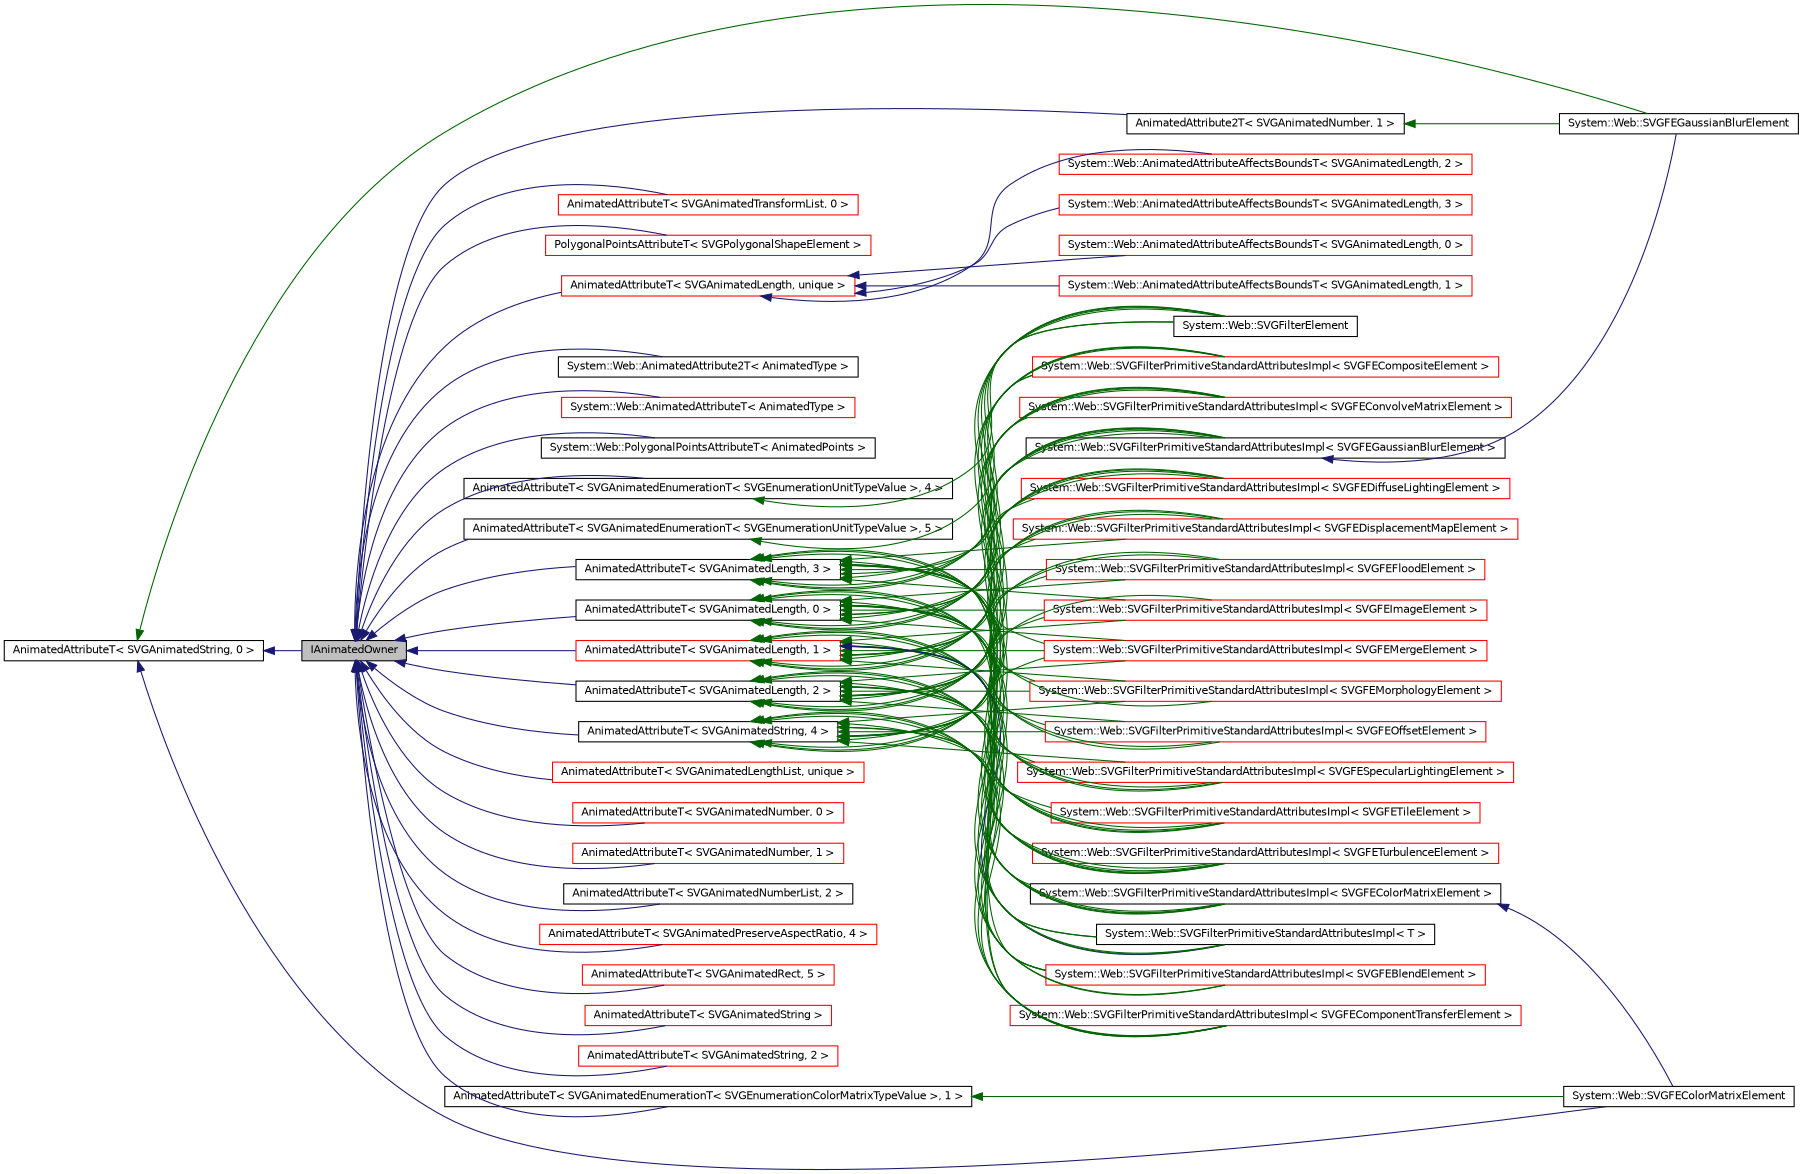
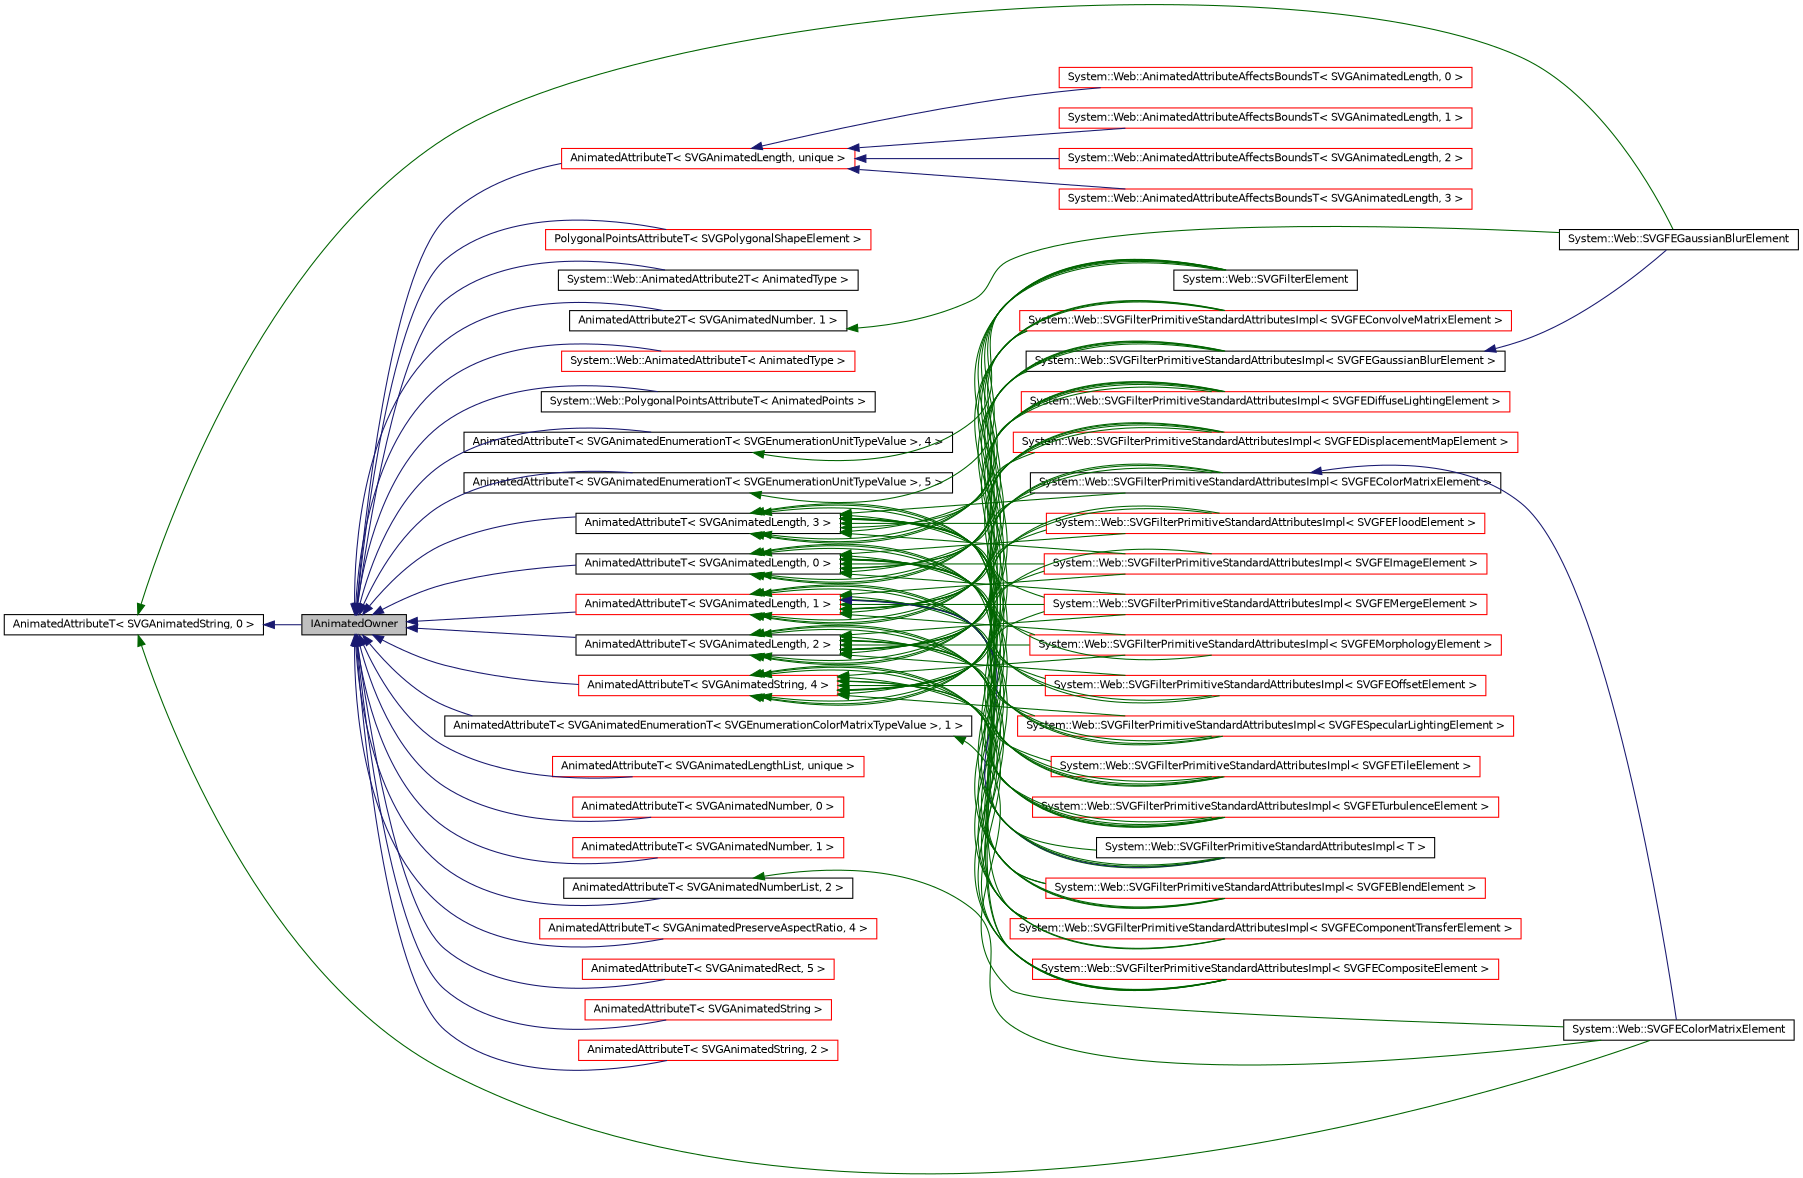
  digraph {
    rankdir=LR
    node [color=red fillcolor=white fontname=Helvetica fontsize=10 shape=record style=filled]
    edge [color=darkgreen dir=back fontname=Helvetica fontsize=10 labelfontname=Helvetica labelfontsize=10 style=solid]
    n1 [color=black fillcolor=grey75 fontcolor=black height=0.2 label=IAnimatedOwner width=0.4]
    n2 [color=black height=0.2 label="AnimatedAttribute2T\< SVGAnimatedNumber, 1 \>" width=0.4]
    n3 [color=black height=0.2 label="AnimatedAttributeT\< SVGAnimatedEnumerationT\< SVGEnumerationColorMatrixTypeValue \>, 1 \>" width=0.4]
    n4 [color=black height=0.2 label="AnimatedAttributeT\< SVGAnimatedEnumerationT\< SVGEnumerationUnitTypeValue \>, 4 \>" width=0.4]
    n5 [color=black height=0.2 label="AnimatedAttributeT\< SVGAnimatedEnumerationT\< SVGEnumerationUnitTypeValue \>, 5 \>" width=0.4]
    n6 [color=black height=0.2 label="AnimatedAttributeT\< SVGAnimatedLength, 0 \>" width=0.4]
    n7 [height=0.2 label="AnimatedAttributeT\< SVGAnimatedLength, 1 \>" width=0.4]
    n8 [color=black height=0.2 label="AnimatedAttributeT\< SVGAnimatedLength, 2 \>" width=0.4]
    n9 [color=black height=0.2 label="AnimatedAttributeT\< SVGAnimatedLength, 3 \>" width=0.4]
    n10 [height=0.2 label="AnimatedAttributeT\< SVGAnimatedLength, unique \>" width=0.4]
    n11 [height=0.2 label="AnimatedAttributeT\< SVGAnimatedLengthList, unique \>" width=0.4]
    n12 [height=0.2 label="AnimatedAttributeT\< SVGAnimatedNumber, 0 \>" width=0.4]
    n13 [height=0.2 label="AnimatedAttributeT\< SVGAnimatedNumber, 1 \>" width=0.4]
    n14 [color=black height=0.2 label="AnimatedAttributeT\< SVGAnimatedNumberList, 2 \>" width=0.4]
    n15 [height=0.2 label="AnimatedAttributeT\< SVGAnimatedPreserveAspectRatio, 4 \>" width=0.4]
    n16 [height=0.2 label="AnimatedAttributeT\< SVGAnimatedRect, 5 \>" width=0.4]
    n17 [height=0.2 label="AnimatedAttributeT\< SVGAnimatedString \>" width=0.4]
    n18 [height=0.2 label="AnimatedAttributeT\< SVGAnimatedString, 2 \>" width=0.4]
-   n19 [color=black height=0.2 label="AnimatedAttributeT\< SVGAnimatedString, 4 \>" width=0.4]
-   n20 [height=0.2 label="AnimatedAttributeT\< SVGAnimatedTransformList, 0 \>" width=0.4]
+   n19 [height=0.2 label="AnimatedAttributeT\< SVGAnimatedString, 4 \>" width=0.4]
    n21 [height=0.2 label="PolygonalPointsAttributeT\< SVGPolygonalShapeElement \>" width=0.4]
    n22 [color=black height=0.2 label="System::Web::AnimatedAttribute2T\< AnimatedType \>" width=0.4]
    n23 [height=0.2 label="System::Web::AnimatedAttributeT\< AnimatedType \>" width=0.4]
    n24 [color=black height=0.2 label="System::Web::PolygonalPointsAttributeT\< AnimatedPoints \>" width=0.4]
    n25 [color=black height=0.2 label="System::Web::SVGFEGaussianBlurElement" width=0.4]
    n26 [color=black height=0.2 label="System::Web::SVGFEColorMatrixElement" width=0.4]
    n27 [color=black height=0.2 label="System::Web::SVGFilterElement" width=0.4]
    n28 [height=0.2 label="System::Web::SVGFilterPrimitiveStandardAttributesImpl\< SVGFEBlendElement \>" width=0.4]
    n29 [color=black height=0.2 label="System::Web::SVGFilterPrimitiveStandardAttributesImpl\< SVGFEColorMatrixElement \>" width=0.4]
    n30 [height=0.2 label="System::Web::SVGFilterPrimitiveStandardAttributesImpl\< SVGFEComponentTransferElement \>" width=0.4]
    n31 [height=0.2 label="System::Web::SVGFilterPrimitiveStandardAttributesImpl\< SVGFECompositeElement \>" width=0.4]
    n32 [height=0.2 label="System::Web::SVGFilterPrimitiveStandardAttributesImpl\< SVGFEConvolveMatrixElement \>" width=0.4]
    n33 [height=0.2 label="System::Web::SVGFilterPrimitiveStandardAttributesImpl\< SVGFEDiffuseLightingElement \>" width=0.4]
    n34 [height=0.2 label="System::Web::SVGFilterPrimitiveStandardAttributesImpl\< SVGFEDisplacementMapElement \>" width=0.4]
    n35 [height=0.2 label="System::Web::SVGFilterPrimitiveStandardAttributesImpl\< SVGFEFloodElement \>" width=0.4]
    n36 [color=black height=0.2 label="System::Web::SVGFilterPrimitiveStandardAttributesImpl\< SVGFEGaussianBlurElement \>" width=0.4]
    n37 [height=0.2 label="System::Web::SVGFilterPrimitiveStandardAttributesImpl\< SVGFEImageElement \>" width=0.4]
    n38 [height=0.2 label="System::Web::SVGFilterPrimitiveStandardAttributesImpl\< SVGFEMergeElement \>" width=0.4]
    n39 [height=0.2 label="System::Web::SVGFilterPrimitiveStandardAttributesImpl\< SVGFEMorphologyElement \>" width=0.4]
    n40 [height=0.2 label="System::Web::SVGFilterPrimitiveStandardAttributesImpl\< SVGFEOffsetElement \>" width=0.4]
    n41 [height=0.2 label="System::Web::SVGFilterPrimitiveStandardAttributesImpl\< SVGFESpecularLightingElement \>" width=0.4]
    n42 [height=0.2 label="System::Web::SVGFilterPrimitiveStandardAttributesImpl\< SVGFETileElement \>" width=0.4]
    n43 [height=0.2 label="System::Web::SVGFilterPrimitiveStandardAttributesImpl\< SVGFETurbulenceElement \>" width=0.4]
    n44 [color=black height=0.2 label="System::Web::SVGFilterPrimitiveStandardAttributesImpl\< T \>" width=0.4]
    n45 [height=0.2 label="System::Web::AnimatedAttributeAffectsBoundsT\< SVGAnimatedLength, 0 \>" width=0.4]
    n46 [height=0.2 label="System::Web::AnimatedAttributeAffectsBoundsT\< SVGAnimatedLength, 1 \>" width=0.4]
    n47 [height=0.2 label="System::Web::AnimatedAttributeAffectsBoundsT\< SVGAnimatedLength, 2 \>" width=0.4]
    n48 [height=0.2 label="System::Web::AnimatedAttributeAffectsBoundsT\< SVGAnimatedLength, 3 \>" width=0.4]
    n49 [color=black height=0.2 label="AnimatedAttributeT\< SVGAnimatedString, 0 \>" width=0.4]
    n1 -> n2 [color=midnightblue]
    n1 -> n3 [color=midnightblue]
    n1 -> n4 [color=midnightblue]
    n1 -> n5 [color=midnightblue]
    n1 -> n6 [color=midnightblue]
    n1 -> n7 [color=midnightblue]
    n1 -> n8 [color=midnightblue]
    n1 -> n9 [color=midnightblue]
    n1 -> n10 [color=midnightblue]
    n1 -> n11 [color=midnightblue]
    n1 -> n12 [color=midnightblue]
    n1 -> n13 [color=midnightblue]
    n1 -> n14 [color=midnightblue]
    n1 -> n15 [color=midnightblue]
    n1 -> n16 [color=midnightblue]
    n1 -> n17 [color=midnightblue]
    n1 -> n18 [color=midnightblue]
    n1 -> n19 [color=midnightblue]
-   n1 -> n20 [color=midnightblue]
    n1 -> n21 [color=midnightblue]
    n1 -> n22 [color=midnightblue]
    n1 -> n23 [color=midnightblue]
    n1 -> n24 [color=midnightblue]
    n2 -> n25
    n3 -> n26
    n4 -> n27
    n5 -> n27
    n6 -> n27
    n6 -> n28
    n6 -> n29
    n6 -> n30
    n6 -> n31
    n6 -> n32
    n6 -> n33
    n6 -> n34
    n6 -> n35
    n6 -> n36
    n6 -> n37
    n6 -> n38
    n6 -> n39
    n6 -> n40
    n6 -> n41
    n6 -> n42
    n6 -> n43
    n6 -> n44
    n7 -> n27
    n7 -> n28
    n7 -> n29
    n7 -> n30
    n7 -> n31
    n7 -> n32
    n7 -> n33
    n7 -> n34
    n7 -> n35
    n7 -> n36
    n7 -> n37
    n7 -> n38
    n7 -> n39
    n7 -> n40
    n7 -> n41
    n7 -> n42
    n7 -> n43
    n7 -> n44 [color=midnightblue]
    n8 -> n27
    n8 -> n28
    n8 -> n29
    n8 -> n30
    n8 -> n31
    n8 -> n32
    n8 -> n33
    n8 -> n34
    n8 -> n35
    n8 -> n36
    n8 -> n37
    n8 -> n38
    n8 -> n39
    n8 -> n40
    n8 -> n41
    n8 -> n42
    n8 -> n43
    n8 -> n44
    n9 -> n27
    n9 -> n28
    n9 -> n29
    n9 -> n30
    n9 -> n31
    n9 -> n32
    n9 -> n33
    n9 -> n34
    n9 -> n35
    n9 -> n36
    n9 -> n37
    n9 -> n38
    n9 -> n39
    n9 -> n40
    n9 -> n41
    n9 -> n42
    n9 -> n43
    n9 -> n44
    n10 -> n45 [color=midnightblue]
    n10 -> n46 [color=midnightblue]
    n10 -> n47 [color=midnightblue]
    n10 -> n48 [color=midnightblue]
+   n14 -> n26
    n19 -> n28
    n19 -> n29
    n19 -> n30
    n19 -> n31
    n19 -> n32
    n19 -> n33
    n19 -> n34
    n19 -> n35
    n19 -> n36
    n19 -> n37
    n19 -> n38
    n19 -> n39
    n19 -> n40
    n19 -> n41
    n19 -> n42
    n19 -> n43
    n19 -> n44
    n29 -> n26 [color=midnightblue]
    n36 -> n25 [color=midnightblue]
    n49 -> n1 [color=midnightblue]
    n49 -> n25
-   n49 -> n26 [color=midnightblue]
+   n49 -> n26
  }
